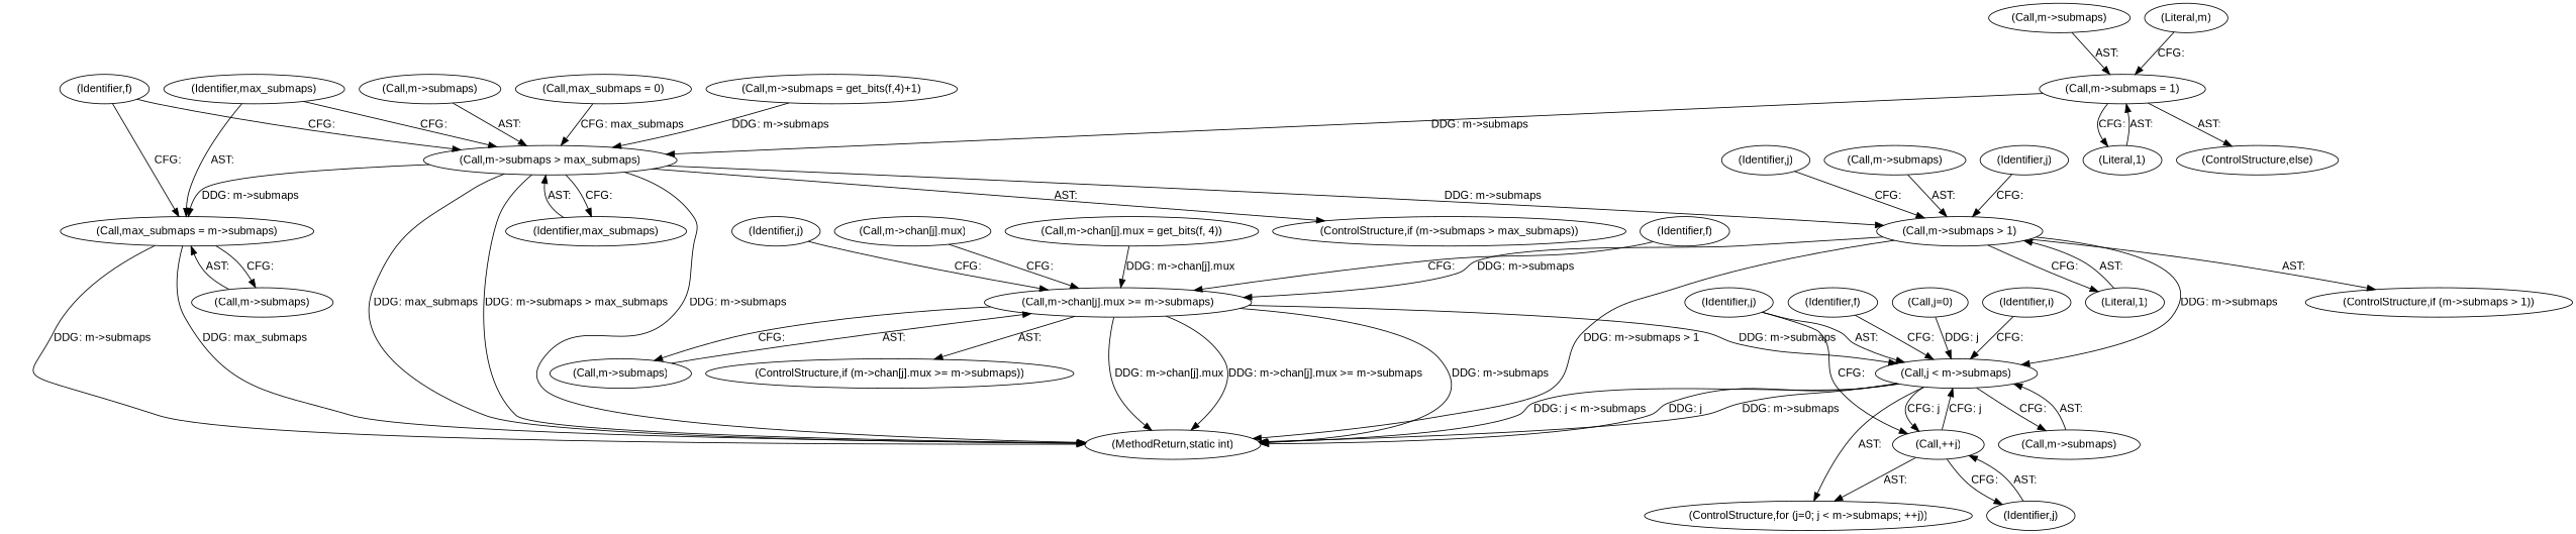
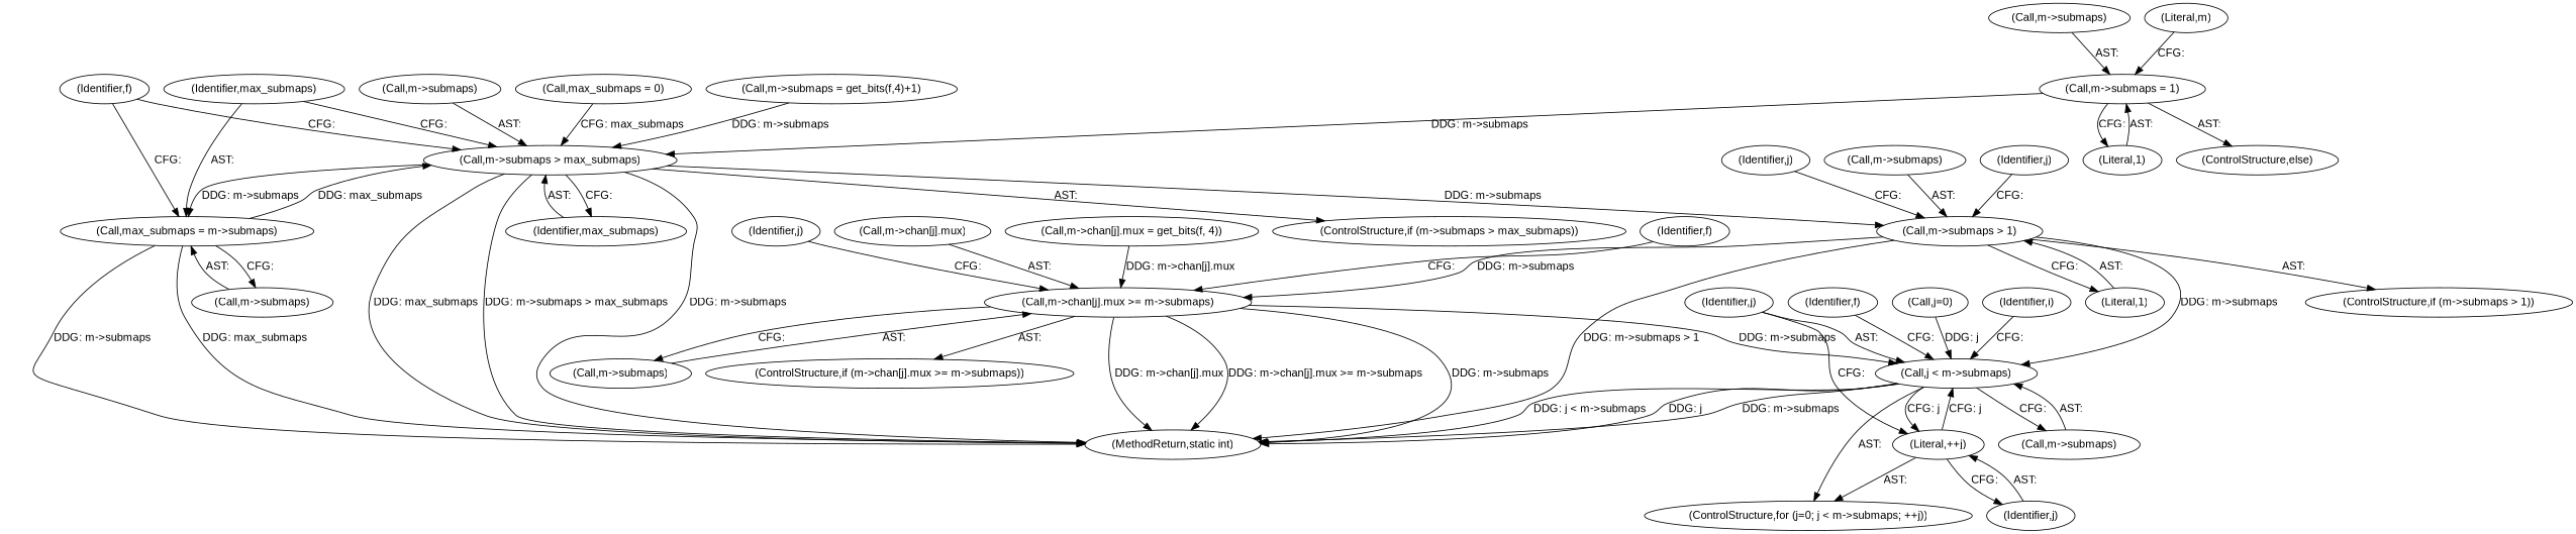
  digraph {
    fontname="Liberation Sans"
    node [fontname="Liberation Sans"]
    edge [fontname="Liberation Sans"]
    n1 [label="(Call,m->submaps = 1)"]
    n2 [label="(Call,m->submaps > max_submaps)"]
    n3 [label="(ControlStructure,else)"]
    n4 [label="(Literal,1)"]
    n5 [label="(Call,max_submaps = m->submaps)"]
    n6 [label="(Call,m->submaps > 1)"]
    n7 [label="(MethodReturn,static int)"]
    n8 [label="(Identifier,max_submaps)"]
    n9 [label="(ControlStructure,if (m->submaps > max_submaps))"]
    n10 [label="(Call,m->submaps)"]
    n11 [label="(Call,m->chan[j].mux >= m->submaps)"]
    n12 [label="(Call,j < m->submaps)"]
    n13 [label="(ControlStructure,if (m->submaps > 1))"]
    n14 [label="(Literal,1)"]
    n15 [label="(Call,m->submaps)"]
    n16 [label="(ControlStructure,if (m->chan[j].mux >= m->submaps))"]
-   n17 [label="(Call,++j)"]
+   n17 [label="(Literal,++j)"]
    n18 [label="(Call,m->submaps)"]
    n19 [label="(ControlStructure,for (j=0; j < m->submaps; ++j))"]
    n20 [label="(Identifier,j)"]
    n21 [label="(Call,m->submaps)"]
    n22 [label="(Call,m->chan[j].mux = get_bits(f, 4))"]
    n23 [label="(Identifier,f)"]
    n24 [label="(Identifier,f)"]
    n25 [label="(Identifier,f)"]
    n26 [label="(Call,j=0)"]
    n27 [label="(Identifier,j)"]
    n28 [label="(Identifier,j)"]
    n29 [label="(Identifier,i)"]
    n30 [label="(Call,m->submaps)"]
    n31 [label="(Identifier,j)"]
    n32 [label="(Identifier,max_submaps)"]
    n33 [label="(Literal,m)"]
    n34 [label="(Call,m->submaps)"]
    n35 [label="(Call,max_submaps = 0)"]
    n36 [label="(Call,m->submaps = get_bits(f,4)+1)"]
    n37 [label="(Identifier,j)"]
    n38 [label="(Call,m->chan[j].mux)"]
    n1 -> n2 [label="DDG: m->submaps"]
    n1 -> n3 [label="AST: "]
    n1 -> n4 [label="CFG: "]
    n2 -> n5 [label="DDG: m->submaps"]
    n2 -> n6 [label="DDG: m->submaps"]
    n2 -> n7 [label="DDG: max_submaps"]
    n2 -> n7 [label="DDG: m->submaps > max_submaps"]
    n2 -> n7 [label="DDG: m->submaps"]
    n2 -> n8 [label="CFG: "]
    n2 -> n9 [label="AST: "]
    n4 -> n1 [label="AST: "]
+   n5 -> n2 [label="DDG: max_submaps"]
    n5 -> n7 [label="DDG: m->submaps"]
    n5 -> n7 [label="DDG: max_submaps"]
    n5 -> n10 [label="CFG: "]
    n6 -> n7 [label="DDG: m->submaps > 1"]
    n6 -> n11 [label="DDG: m->submaps"]
    n6 -> n12 [label="DDG: m->submaps"]
    n6 -> n13 [label="AST: "]
    n6 -> n14 [label="CFG: "]
    n8 -> n2 [label="AST: "]
    n10 -> n5 [label="AST: "]
    n11 -> n7 [label="DDG: m->submaps"]
    n11 -> n7 [label="DDG: m->chan[j].mux"]
    n11 -> n7 [label="DDG: m->chan[j].mux >= m->submaps"]
    n11 -> n12 [label="DDG: m->submaps"]
    n11 -> n15 [label="CFG: "]
    n11 -> n16 [label="AST: "]
    n12 -> n7 [label="DDG: j"]
    n12 -> n7 [label="DDG: m->submaps"]
    n12 -> n7 [label="DDG: j < m->submaps"]
    n12 -> n17 [label="CFG: j"]
    n12 -> n18 [label="CFG: "]
    n12 -> n19 [label="AST: "]
    n14 -> n6 [label="AST: "]
    n15 -> n11 [label="AST: "]
    n17 -> n12 [label="CFG: j"]
    n17 -> n19 [label="AST: "]
    n17 -> n20 [label="CFG: "]
    n18 -> n12 [label="AST: "]
    n20 -> n17 [label="AST: "]
    n21 -> n1 [label="AST: "]
    n22 -> n11 [label="DDG: m->chan[j].mux"]
    n23 -> n2 [label="CFG: "]
    n23 -> n5 [label="CFG: "]
    n24 -> n12 [label="CFG: "]
    n25 -> n11 [label="CFG: "]
    n26 -> n12 [label="DDG: j"]
    n27 -> n6 [label="CFG: "]
    n28 -> n12 [label="AST: "]
    n28 -> n17 [label="CFG: "]
    n29 -> n12 [label="CFG: "]
    n30 -> n2 [label="AST: "]
    n31 -> n6 [label="CFG: "]
    n32 -> n2 [label="CFG: "]
    n32 -> n5 [label="AST: "]
    n33 -> n1 [label="CFG: "]
    n34 -> n6 [label="AST: "]
    n35 -> n2 [label="CFG: max_submaps"]
    n36 -> n2 [label="DDG: m->submaps"]
    n37 -> n11 [label="CFG: "]
-   n38 -> n11 [label="CFG: "]
+   n38 -> n11 [label="AST: "]
  }
